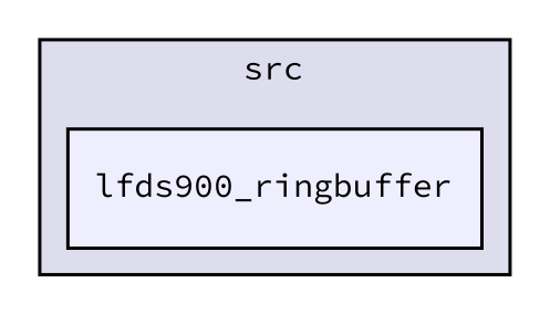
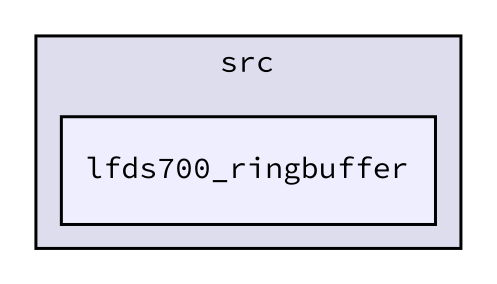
  digraph {
    compound=true
    fontname="Source Code Pro"
-   n1 [fillcolor="#eeeeff" fontname="Source Code Pro" fontsize=10 label=lfds900_ringbuffer pencolor=black shape=box style=filled]
+   n1 [fillcolor="#eeeeff" fontname="Source Code Pro" fontsize=10 label=lfds700_ringbuffer pencolor=black shape=box style=filled]
    subgraph cluster_1 {
      bgcolor="#ddddee"
      fontsize=10
      label=src
      pencolor=black
      n1
    }
  }
